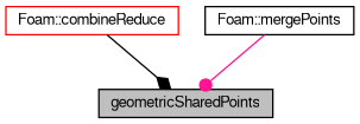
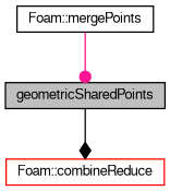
  digraph {
    rankdir=TB
    node [color=black fontname=FreeSans fontsize=10 shape=record]
    edge [fontname=FreeSans fontsize=10 labelfontname=FreeSans labelfontsize=10 style=solid]
    n1 [fillcolor=grey75 fontcolor=black height=0.2 label=geometricSharedPoints style=filled width=0.4]
    n2 [color=red height=0.2 label="Foam::combineReduce" width=0.4]
    n3 [height=0.2 label="Foam::mergePoints" width=0.4]
-   n2 -> n1 [arrowhead=diamond color=black]
+   n1 -> n2 [arrowhead=diamond color=black]
    n3 -> n1 [arrowhead=dot color=deeppink]
  }
